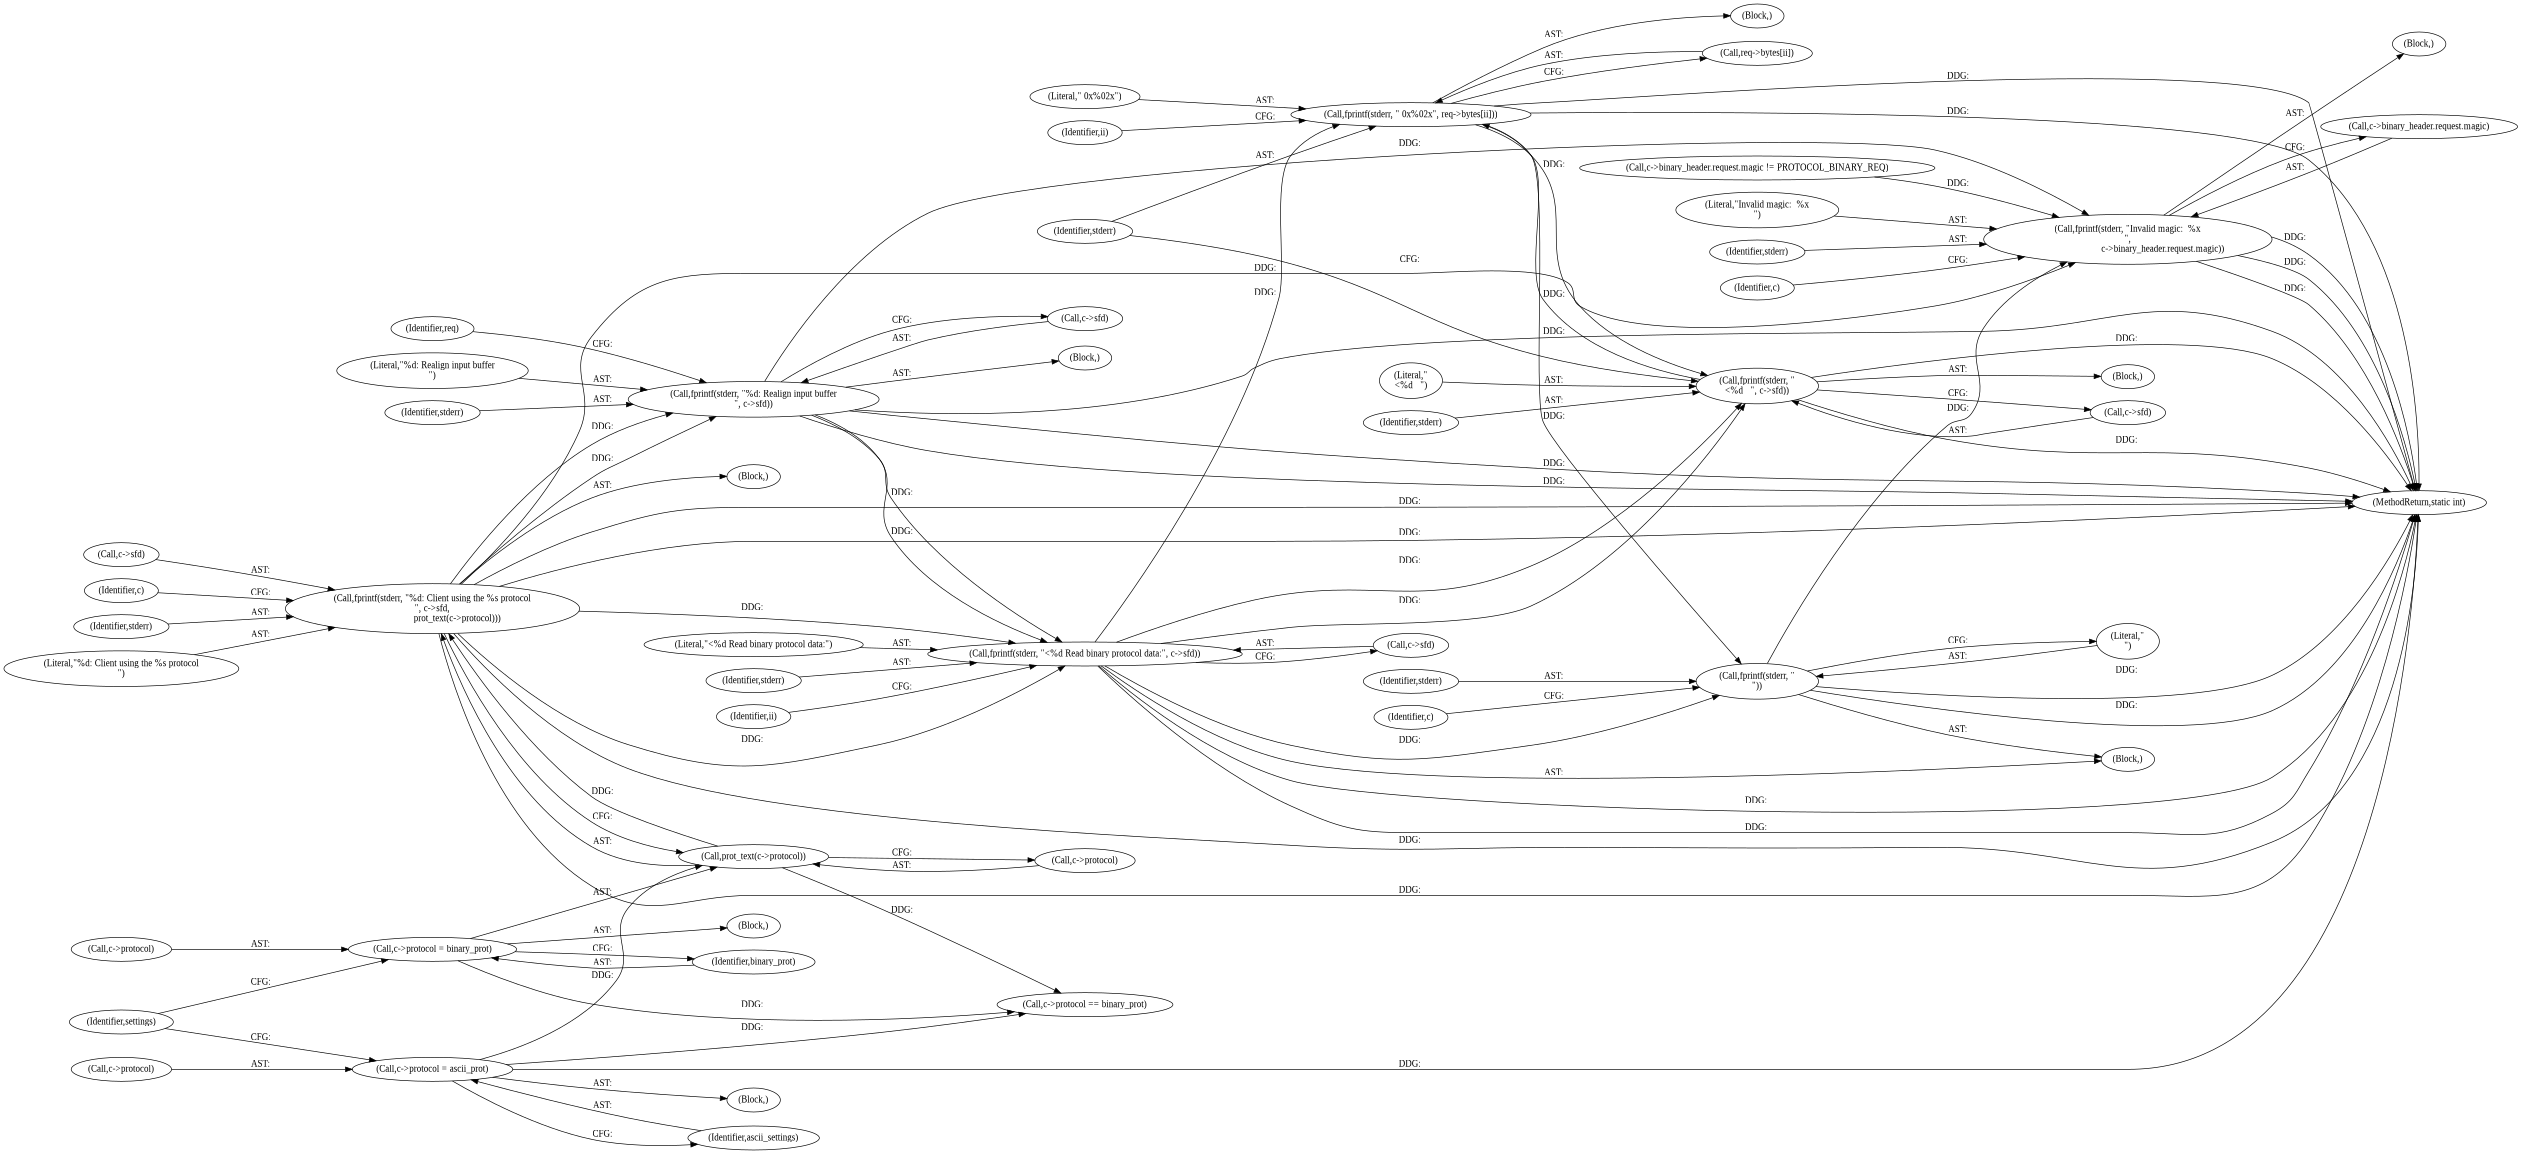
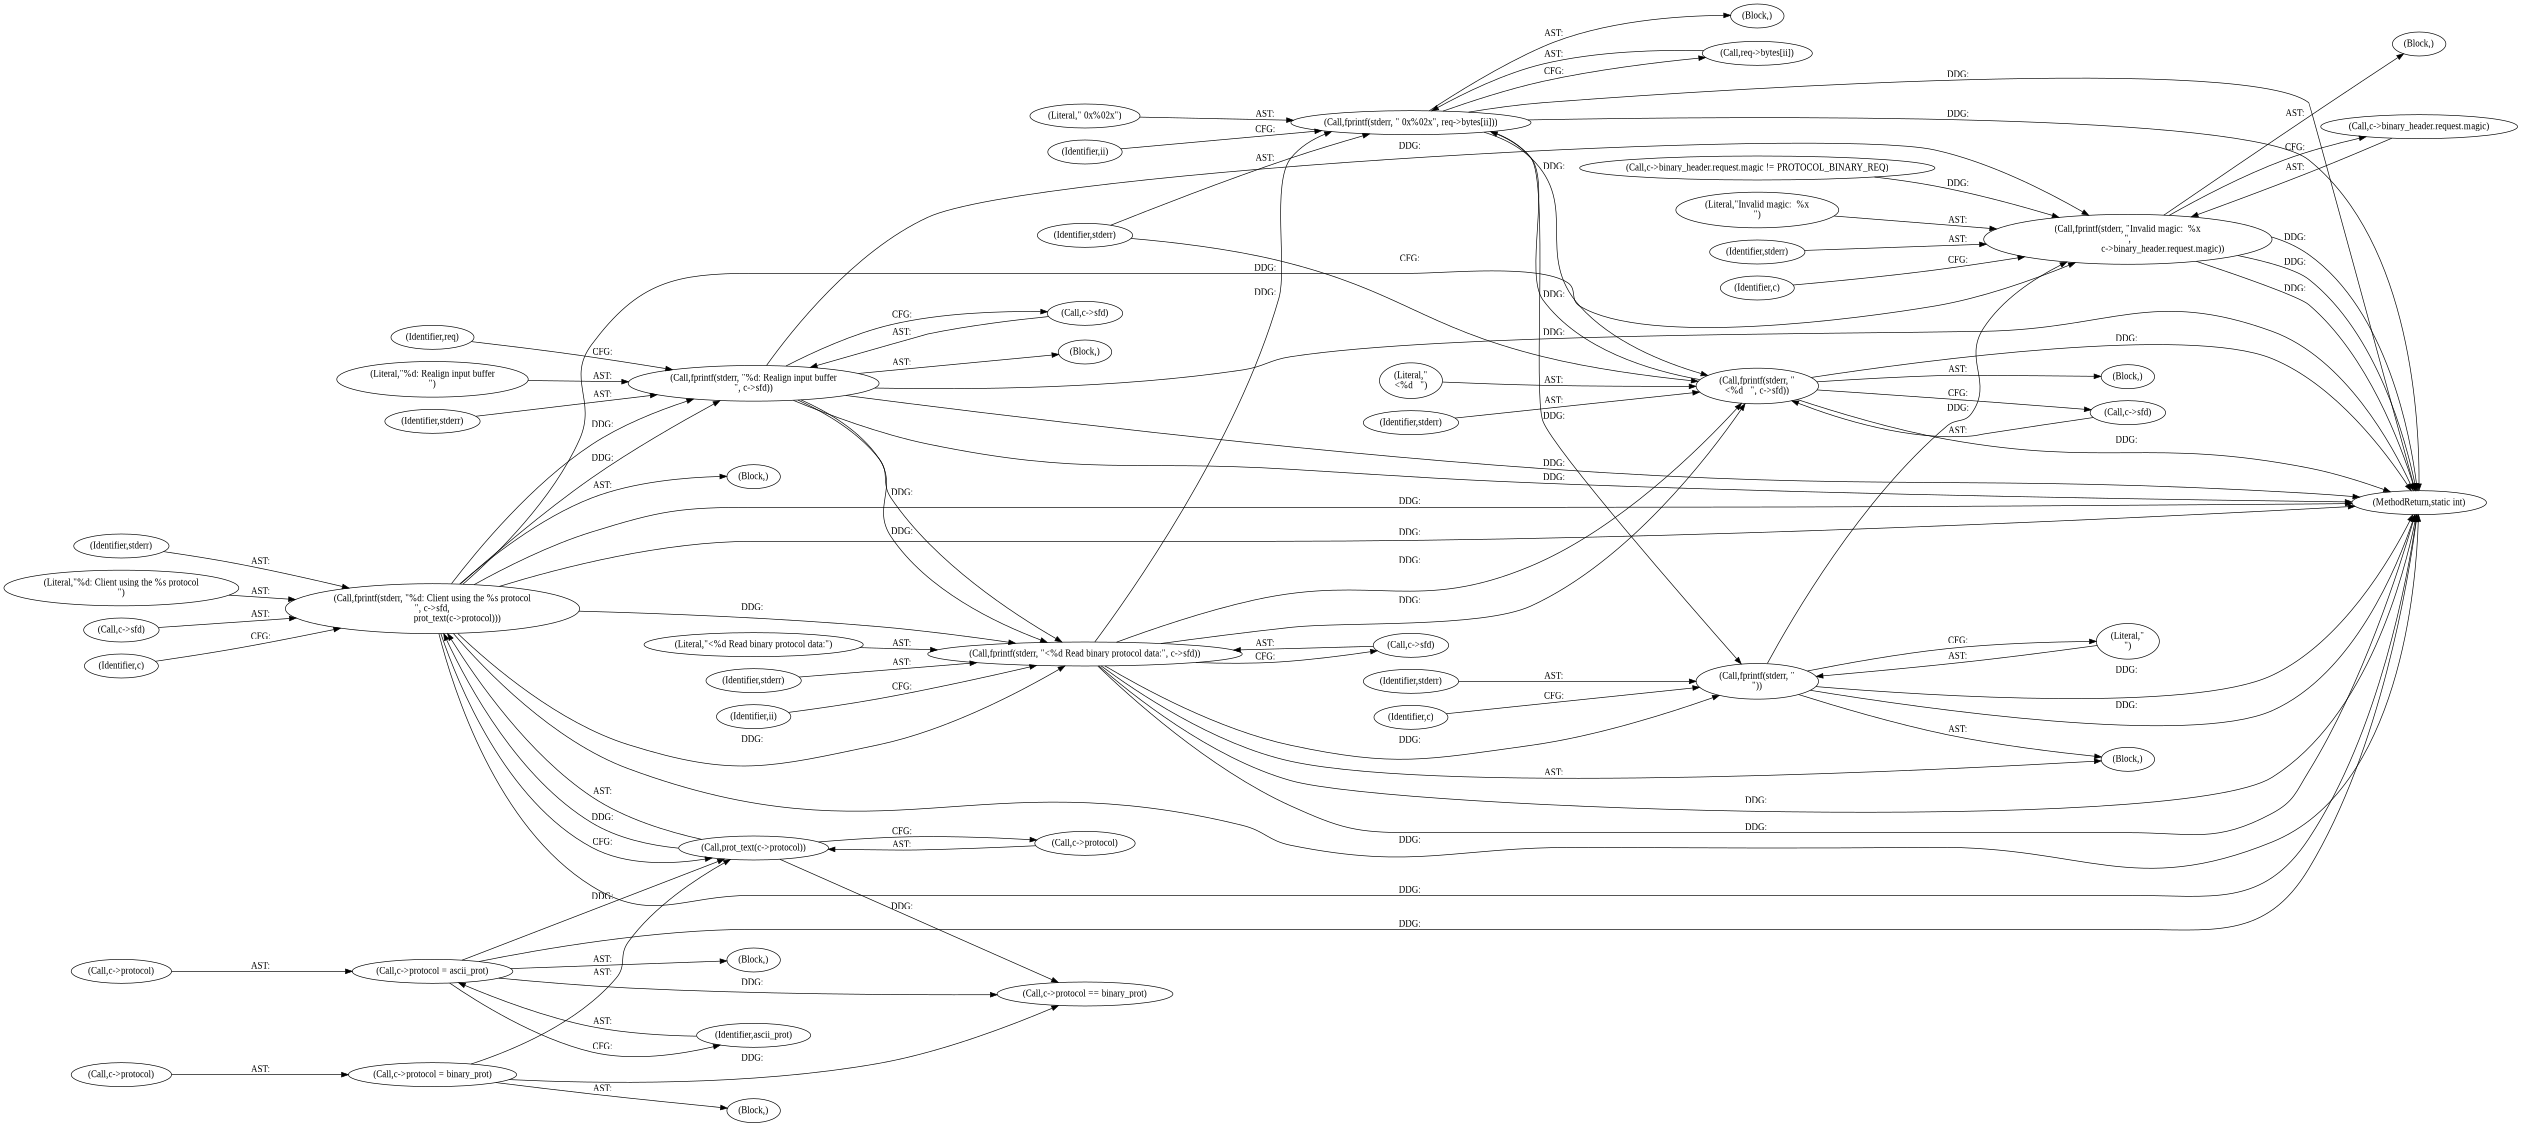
  digraph {
    fontname="Liberation Serif"
    rankdir=LR
    node [fontname="Liberation Serif"]
    edge [fontname="Liberation Serif"]
    n1 [label="(Call,fprintf(stderr, \" 0x%02x\", req->bytes[ii]))"]
    n2 [label="(Call,fprintf(stderr, \"\n<%d   \", c->sfd))"]
    n3 [label="(Call,fprintf(stderr, \"\n\"))"]
    n4 [label="(Call,req->bytes[ii])"]
    n5 [label="(MethodReturn,static int)"]
    n6 [label="(Block,)"]
    n7 [label="(Call,c->sfd)"]
    n8 [label="(Block,)"]
    n9 [label="(Block,)"]
    n10 [label="(Call,fprintf(stderr, \"Invalid magic:  %x\n\",\n                            c->binary_header.request.magic))"]
    n11 [label="(Literal,\"\n\")"]
    n12 [label="(Call,fprintf(stderr, \"<%d Read binary protocol data:\", c->sfd))"]
    n13 [label="(Call,c->sfd)"]
    n14 [label="(Call,fprintf(stderr, \"%d: Client using the %s protocol\n\", c->sfd,\n                    prot_text(c->protocol)))"]
    n15 [label="(Call,prot_text(c->protocol))"]
    n16 [label="(Call,fprintf(stderr, \"%d: Realign input buffer\n\", c->sfd))"]
    n17 [label="(Block,)"]
    n18 [label="(Call,c->protocol)"]
    n19 [label="(Call,c->protocol == binary_prot)"]
    n20 [label="(Call,c->sfd)"]
    n21 [label="(Block,)"]
    n22 [label="(Block,)"]
    n23 [label="(Call,c->binary_header.request.magic)"]
    n24 [label="(Call,c->protocol = binary_prot)"]
-   n25 [label="(Identifier,binary_prot)"]
    n26 [label="(Block,)"]
    n27 [label="(Call,c->protocol = ascii_prot)"]
-   n28 [label="(Identifier,ascii_settings)"]
+   n28 [label="(Identifier,ascii_prot)"]
    n29 [label="(Block,)"]
    n30 [label="(Identifier,stderr)"]
    n31 [label="(Literal,\"<%d Read binary protocol data:\")"]
    n32 [label="(Identifier,req)"]
    n33 [label="(Identifier,c)"]
    n34 [label="(Literal,\"\n<%d   \")"]
    n35 [label="(Identifier,ii)"]
    n36 [label="(Literal,\"%d: Realign input buffer\n\")"]
    n37 [label="(Literal,\"Invalid magic:  %x\n\")"]
    n38 [label="(Identifier,stderr)"]
    n39 [label="(Identifier,stderr)"]
    n40 [label="(Call,c->protocol)"]
    n41 [label="(Identifier,stderr)"]
    n42 [label="(Identifier,ii)"]
    n43 [label="(Call,c->sfd)"]
-   n44 [label="(Identifier,settings)"]
    n45 [label="(Identifier,stderr)"]
    n46 [label="(Call,c->protocol)"]
    n47 [label="(Identifier,stderr)"]
    n48 [label="(Literal,\" 0x%02x\")"]
    n49 [label="(Identifier,c)"]
    n50 [label="(Identifier,c)"]
    n51 [label="(Identifier,stderr)"]
    n52 [label="(Literal,\"%d: Client using the %s protocol\n\")"]
    n53 [label="(Call,c->binary_header.request.magic != PROTOCOL_BINARY_REQ)"]
    n1 -> n2 [label="DDG: "]
    n1 -> n3 [label="DDG: "]
    n1 -> n4 [label="CFG: "]
    n1 -> n5 [label="DDG: "]
    n1 -> n5 [label="DDG: "]
    n1 -> n6 [label="AST: "]
    n2 -> n1 [label="DDG: "]
    n2 -> n5 [label="DDG: "]
    n2 -> n5 [label="DDG: "]
    n2 -> n7 [label="CFG: "]
    n2 -> n8 [label="AST: "]
    n3 -> n5 [label="DDG: "]
    n3 -> n5 [label="DDG: "]
    n3 -> n9 [label="AST: "]
    n3 -> n10 [label="DDG: "]
    n3 -> n11 [label="CFG: "]
    n4 -> n1 [label="AST: "]
    n7 -> n2 [label="AST: "]
    n10 -> n5 [label="DDG: "]
    n10 -> n5 [label="DDG: "]
    n10 -> n5 [label="DDG: "]
    n10 -> n22 [label="AST: "]
    n10 -> n23 [label="CFG: "]
    n11 -> n3 [label="AST: "]
    n12 -> n1 [label="DDG: "]
    n12 -> n2 [label="DDG: "]
    n12 -> n2 [label="DDG: "]
    n12 -> n3 [label="DDG: "]
    n12 -> n5 [label="DDG: "]
    n12 -> n5 [label="DDG: "]
    n12 -> n9 [label="AST: "]
    n12 -> n13 [label="CFG: "]
    n13 -> n12 [label="AST: "]
    n14 -> n5 [label="DDG: "]
    n14 -> n5 [label="DDG: "]
    n14 -> n5 [label="DDG: "]
    n14 -> n5 [label="DDG: "]
    n14 -> n10 [label="DDG: "]
    n14 -> n12 [label="DDG: "]
    n14 -> n12 [label="DDG: "]
    n14 -> n15 [label="CFG: "]
    n14 -> n16 [label="DDG: "]
    n14 -> n16 [label="DDG: "]
    n14 -> n17 [label="AST: "]
    n15 -> n14 [label="AST: "]
    n15 -> n14 [label="DDG: "]
    n15 -> n18 [label="CFG: "]
    n15 -> n19 [label="DDG: "]
    n16 -> n5 [label="DDG: "]
    n16 -> n5 [label="DDG: "]
    n16 -> n5 [label="DDG: "]
    n16 -> n10 [label="DDG: "]
    n16 -> n12 [label="DDG: "]
    n16 -> n12 [label="DDG: "]
    n16 -> n20 [label="CFG: "]
    n16 -> n21 [label="AST: "]
    n18 -> n15 [label="AST: "]
    n20 -> n16 [label="AST: "]
    n23 -> n10 [label="AST: "]
    n24 -> n15 [label="AST: "]
    n24 -> n19 [label="DDG: "]
-   n24 -> n25 [label="CFG: "]
    n24 -> n26 [label="AST: "]
-   n25 -> n24 [label="AST: "]
    n27 -> n5 [label="DDG: "]
    n27 -> n15 [label="DDG: "]
    n27 -> n19 [label="DDG: "]
    n27 -> n28 [label="CFG: "]
    n27 -> n29 [label="AST: "]
    n28 -> n27 [label="AST: "]
    n30 -> n3 [label="AST: "]
    n31 -> n12 [label="AST: "]
    n32 -> n16 [label="CFG: "]
    n33 -> n3 [label="CFG: "]
    n34 -> n2 [label="AST: "]
    n35 -> n1 [label="CFG: "]
    n36 -> n16 [label="AST: "]
    n37 -> n10 [label="AST: "]
    n38 -> n1 [label="AST: "]
    n38 -> n2 [label="CFG: "]
    n39 -> n16 [label="AST: "]
    n40 -> n24 [label="AST: "]
    n41 -> n12 [label="AST: "]
    n42 -> n12 [label="CFG: "]
    n43 -> n14 [label="AST: "]
-   n44 -> n24 [label="CFG: "]
-   n44 -> n27 [label="CFG: "]
    n45 -> n2 [label="AST: "]
    n46 -> n27 [label="AST: "]
    n47 -> n10 [label="AST: "]
    n48 -> n1 [label="AST: "]
    n49 -> n10 [label="CFG: "]
    n50 -> n14 [label="CFG: "]
    n51 -> n14 [label="AST: "]
    n52 -> n14 [label="AST: "]
    n53 -> n10 [label="DDG: "]
  }
